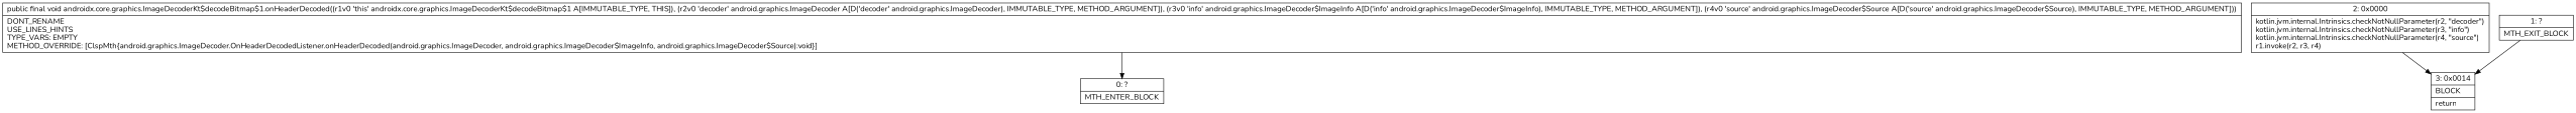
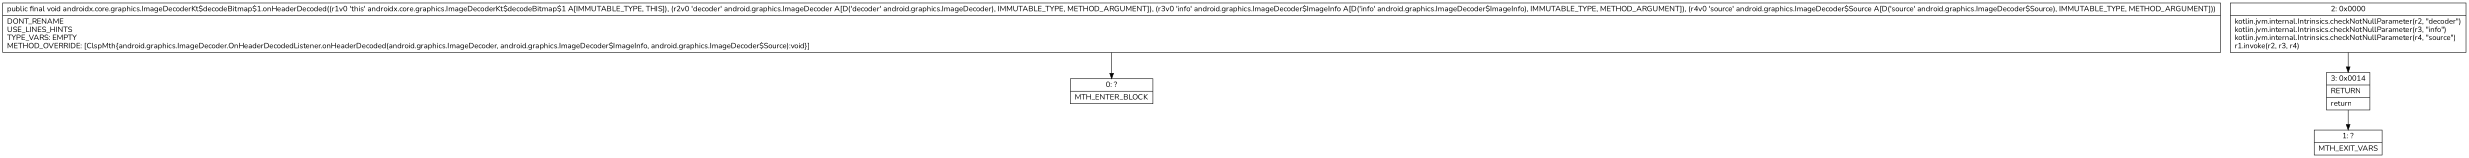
  digraph {
    fontname=Nunito
    node [fontname=Nunito shape=record]
    edge [fontname=Nunito]
    n1 [label="{0\:\ ?|MTH_ENTER_BLOCK\l}"]
    n2 [label="{2\:\ 0x0000|kotlin.jvm.internal.Intrinsics.checkNotNullParameter(r2, \"decoder\")\lkotlin.jvm.internal.Intrinsics.checkNotNullParameter(r3, \"info\")\lkotlin.jvm.internal.Intrinsics.checkNotNullParameter(r4, \"source\")\lr1.invoke(r2, r3, r4)\l}"]
-   n3 [label="{3\:\ 0x0014|BLOCK\l|return\l}"]
-   n4 [label="{1\:\ ?|MTH_EXIT_BLOCK\l}"]
+   n3 [label="{3\:\ 0x0014|RETURN\l|return\l}"]
+   n4 [label="{1\:\ ?|MTH_EXIT_VARS\l}"]
    n5 [label="{public final void androidx.core.graphics.ImageDecoderKt$decodeBitmap$1.onHeaderDecoded((r1v0 'this' androidx.core.graphics.ImageDecoderKt$decodeBitmap$1 A[IMMUTABLE_TYPE, THIS]), (r2v0 'decoder' android.graphics.ImageDecoder A[D('decoder' android.graphics.ImageDecoder), IMMUTABLE_TYPE, METHOD_ARGUMENT]), (r3v0 'info' android.graphics.ImageDecoder$ImageInfo A[D('info' android.graphics.ImageDecoder$ImageInfo), IMMUTABLE_TYPE, METHOD_ARGUMENT]), (r4v0 'source' android.graphics.ImageDecoder$Source A[D('source' android.graphics.ImageDecoder$Source), IMMUTABLE_TYPE, METHOD_ARGUMENT]))  | DONT_RENAME\lUSE_LINES_HINTS\lTYPE_VARS: EMPTY\lMETHOD_OVERRIDE: [ClspMth\{android.graphics.ImageDecoder.OnHeaderDecodedListener.onHeaderDecoded(android.graphics.ImageDecoder, android.graphics.ImageDecoder$ImageInfo, android.graphics.ImageDecoder$Source):void\}]\l}"]
    n2 -> n3
-   n4 -> n3
+   n3 -> n4
    n5 -> n1
  }
